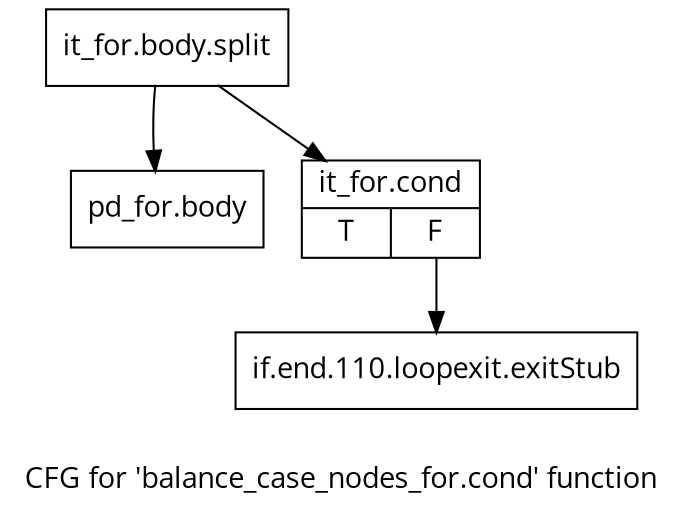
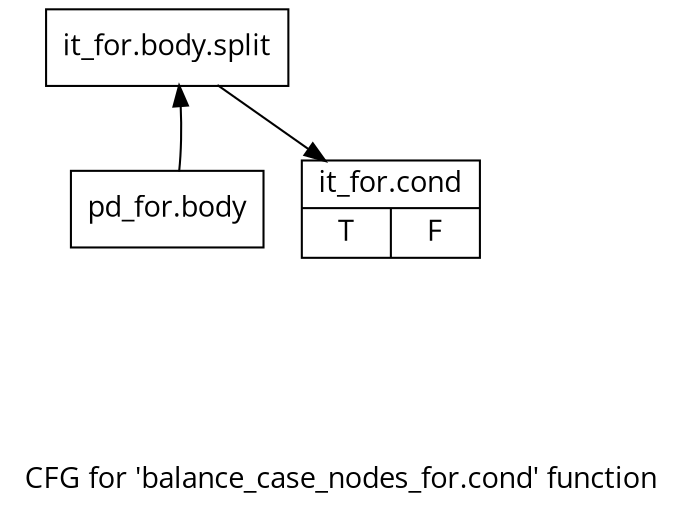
  digraph {
    fontname="Open Sans"
    label="CFG for 'balance_case_nodes_for.cond' function"
    node [fontname="Open Sans" shape=record]
    edge [fontname="Open Sans"]
    n1 [label="{it_for.cond|{<s0>T|<s1>F}}"]
-   n2 [label="{if.end.110.loopexit.exitStub}"]
    n3 [label="{pd_for.body}"]
    n4 [label="{it_for.body.split}"]
-   n1 -> n2 [tailport=s1]
-   n4 -> n3
+   n3 -> n4
    n4 -> n1
  }
